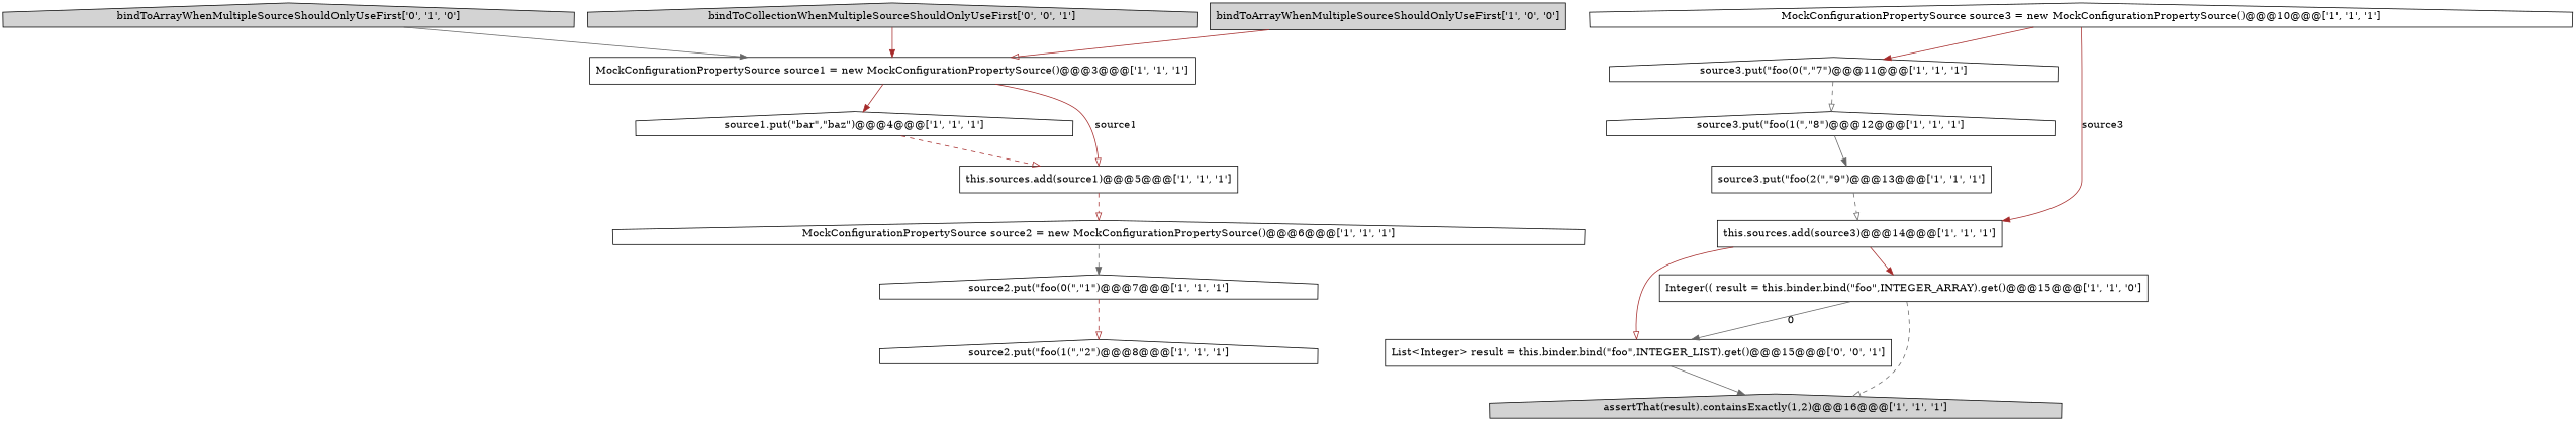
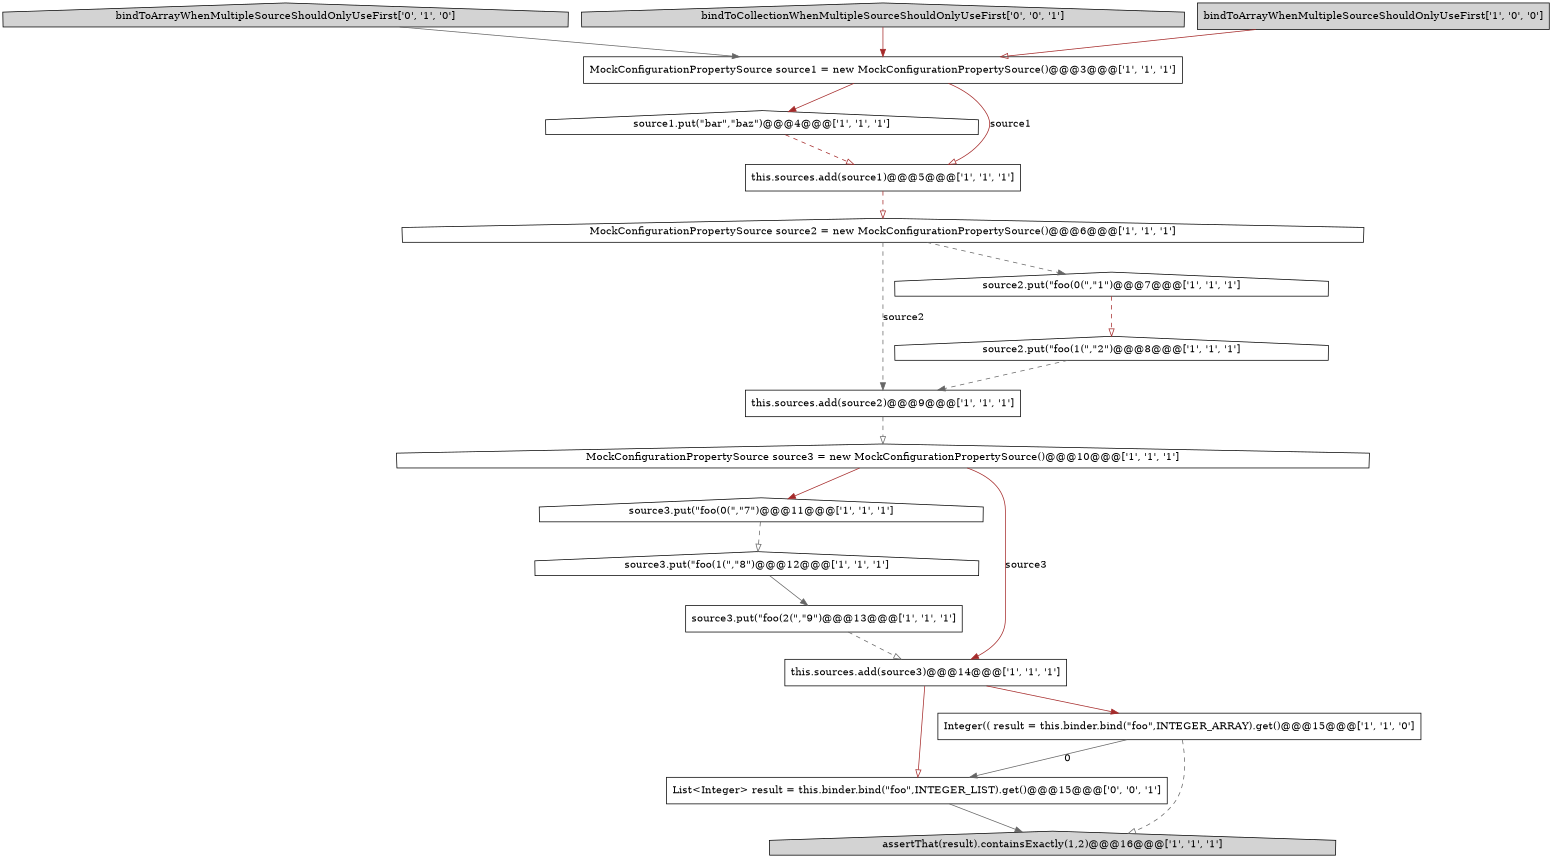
  digraph {
    node [fillcolor=white shape=house style=filled]
    edge [style=solid color=gray40 arrowhead=normal]
    n1 [label="source2.put(\"foo(1(\",\"2\")@@@8@@@['1', '1', '1']"]
+   n2 [label="this.sources.add(source2)@@@9@@@['1', '1', '1']" shape=box]
    n3 [label="MockConfigurationPropertySource source1 = new MockConfigurationPropertySource()@@@3@@@['1', '1', '1']" shape=box]
    n4 [label="source1.put(\"bar\",\"baz\")@@@4@@@['1', '1', '1']"]
    n5 [label="this.sources.add(source1)@@@5@@@['1', '1', '1']" shape=box]
    n6 [fillcolor=lightgray label="assertThat(result).containsExactly(1,2)@@@16@@@['1', '1', '1']"]
    n7 [fillcolor=lightgray label="bindToArrayWhenMultipleSourceShouldOnlyUseFirst['0', '1', '0']"]
    n8 [fillcolor=lightgray label="bindToCollectionWhenMultipleSourceShouldOnlyUseFirst['0', '0', '1']"]
    n9 [label="List<Integer> result = this.binder.bind(\"foo\",INTEGER_LIST).get()@@@15@@@['0', '0', '1']" shape=box]
    n10 [label="MockConfigurationPropertySource source2 = new MockConfigurationPropertySource()@@@6@@@['1', '1', '1']"]
    n11 [label="source2.put(\"foo(0(\",\"1\")@@@7@@@['1', '1', '1']"]
    n12 [fillcolor=lightgray label="bindToArrayWhenMultipleSourceShouldOnlyUseFirst['1', '0', '0']" shape=box]
    n13 [label="MockConfigurationPropertySource source3 = new MockConfigurationPropertySource()@@@10@@@['1', '1', '1']"]
    n14 [label="source3.put(\"foo(0(\",\"7\")@@@11@@@['1', '1', '1']"]
    n15 [label="this.sources.add(source3)@@@14@@@['1', '1', '1']" shape=box]
    n16 [label="source3.put(\"foo(1(\",\"8\")@@@12@@@['1', '1', '1']"]
    n17 [label="source3.put(\"foo(2(\",\"9\")@@@13@@@['1', '1', '1']" shape=box]
    n18 [label="Integer(( result = this.binder.bind(\"foo\",INTEGER_ARRAY).get()@@@15@@@['1', '1', '0']" shape=box]
+   n1 -> n2 [style=dashed]
+   n2 -> n13 [style=dashed arrowhead=onormal]
    n3 -> n4 [color=brown]
    n3 -> n5 [label=source1 color=brown arrowhead=onormal]
    n4 -> n5 [style=dashed color=brown arrowhead=onormal]
    n5 -> n10 [style=dashed color=brown arrowhead=onormal]
    n7 -> n3
    n8 -> n3 [color=brown]
    n9 -> n6
+   n10 -> n2 [label=source2 style=dashed]
    n10 -> n11 [style=dashed]
    n11 -> n1 [style=dashed color=brown arrowhead=onormal]
    n12 -> n3 [color=brown arrowhead=onormal]
    n13 -> n14 [color=brown]
    n13 -> n15 [label=source3 color=brown]
    n14 -> n16 [style=dashed arrowhead=onormal]
    n15 -> n9 [color=brown arrowhead=onormal]
    n15 -> n18 [color=brown]
    n16 -> n17
    n17 -> n15 [style=dashed arrowhead=onormal]
    n18 -> n6 [style=dashed arrowhead=onormal]
    n18 -> n9 [label=0]
  }
